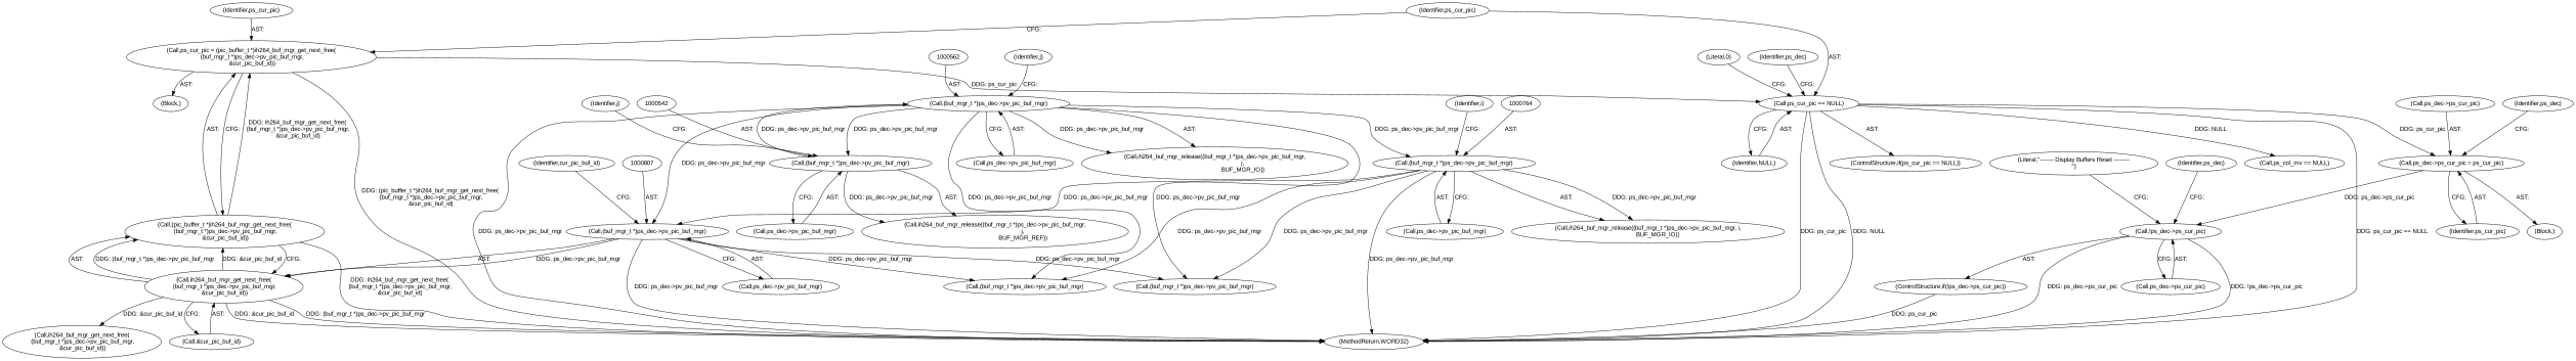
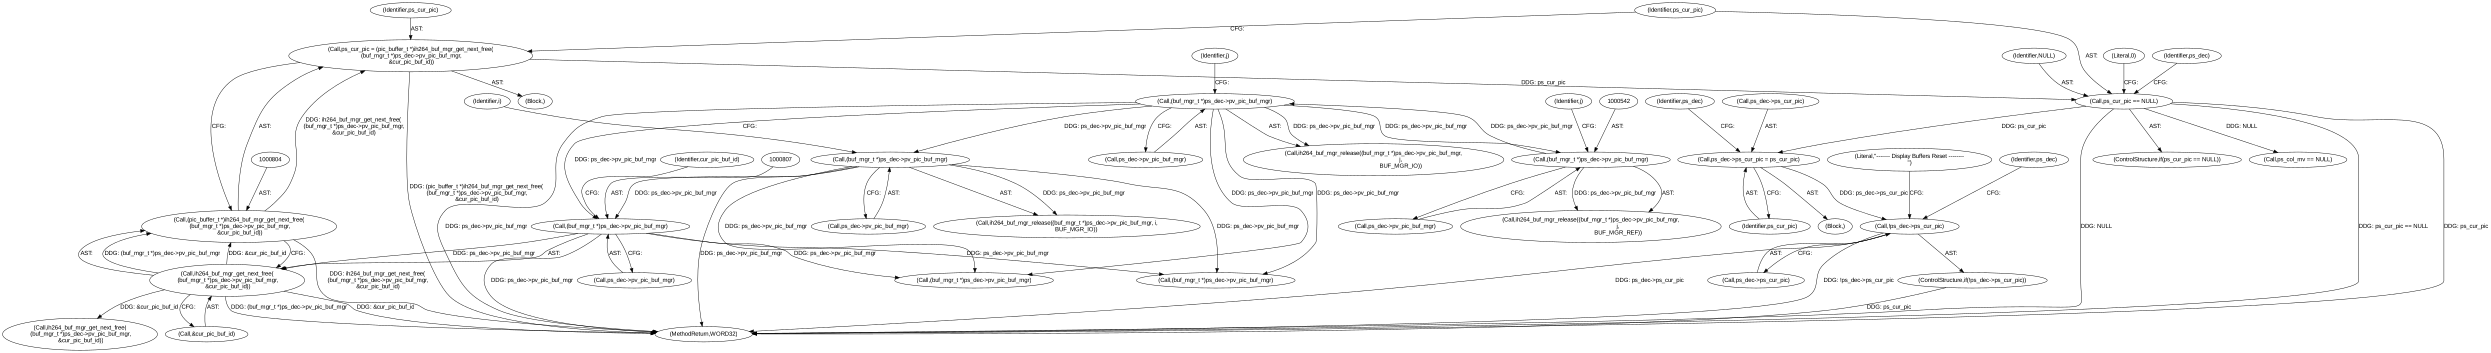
  digraph {
    fontname="Liberation Sans"
    node [fontname="Liberation Sans"]
    edge [fontname="Liberation Sans"]
    n1 [label="(Call,ps_dec->ps_cur_pic = ps_cur_pic)"]
    n2 [label="(Call,!ps_dec->ps_cur_pic)"]
    n3 [label="(Identifier,ps_cur_pic)"]
    n4 [label="(Block,)"]
    n5 [label="(MethodReturn,WORD32)"]
    n6 [label="(ControlStructure,if(!ps_dec->ps_cur_pic))"]
    n7 [label="(Call,ps_dec->ps_cur_pic)"]
    n8 [label="(Call,ps_cur_pic == NULL)"]
    n9 [label="(Identifier,NULL)"]
    n10 [label="(ControlStructure,if(ps_cur_pic == NULL))"]
    n11 [label="(Call,ps_col_mv == NULL)"]
    n12 [label="(Call,ps_cur_pic = (pic_buffer_t *)ih264_buf_mgr_get_next_free(\n (buf_mgr_t *)ps_dec->pv_pic_buf_mgr,\n &cur_pic_buf_id))"]
    n13 [label="(Call,(pic_buffer_t *)ih264_buf_mgr_get_next_free(\n (buf_mgr_t *)ps_dec->pv_pic_buf_mgr,\n &cur_pic_buf_id))"]
    n14 [label="(Block,)"]
    n15 [label="(Call,ih264_buf_mgr_get_next_free(\n (buf_mgr_t *)ps_dec->pv_pic_buf_mgr,\n &cur_pic_buf_id))"]
    n16 [label="(Call,&cur_pic_buf_id)"]
    n17 [label="(Call,ih264_buf_mgr_get_next_free(\n (buf_mgr_t *)ps_dec->pv_pic_buf_mgr,\n &cur_pic_buf_id))"]
    n18 [label="(Call,(buf_mgr_t *)ps_dec->pv_pic_buf_mgr)"]
    n19 [label="(Call,ps_dec->pv_pic_buf_mgr)"]
    n20 [label="(Call,(buf_mgr_t *)ps_dec->pv_pic_buf_mgr)"]
    n21 [label="(Call,(buf_mgr_t *)ps_dec->pv_pic_buf_mgr)"]
    n22 [label="(Call,(buf_mgr_t *)ps_dec->pv_pic_buf_mgr)"]
    n23 [label="(Call,ih264_buf_mgr_release((buf_mgr_t *)ps_dec->pv_pic_buf_mgr, i,\n            BUF_MGR_IO))"]
    n24 [label="(Call,ps_dec->pv_pic_buf_mgr)"]
    n25 [label="(Call,(buf_mgr_t *)ps_dec->pv_pic_buf_mgr)"]
    n26 [label="(Call,(buf_mgr_t *)ps_dec->pv_pic_buf_mgr)"]
    n27 [label="(Call,ps_dec->pv_pic_buf_mgr)"]
    n28 [label="(Call,ih264_buf_mgr_release((buf_mgr_t *)ps_dec->pv_pic_buf_mgr,\n                                  j,\n                                  BUF_MGR_IO))"]
    n29 [label="(Call,ih264_buf_mgr_release((buf_mgr_t *)ps_dec->pv_pic_buf_mgr,\n                                  j,\n                                  BUF_MGR_REF))"]
    n30 [label="(Call,ps_dec->pv_pic_buf_mgr)"]
    n31 [label="(Identifier,ps_dec)"]
    n32 [label="(Identifier,ps_cur_pic)"]
    n33 [label="(Identifier,ps_cur_pic)"]
    n34 [label="(Call,ps_dec->ps_cur_pic)"]
    n35 [label="(Identifier,j)"]
    n36 [label="(Literal,0)"]
    n37 [label="(Identifier,ps_dec)"]
    n38 [label="(Identifier,ps_dec)"]
    n39 [label="(Identifier,i)"]
    n40 [label="(Identifier,cur_pic_buf_id)"]
    n41 [label="(Literal,\"------- Display Buffers Reset --------\n\")"]
    n42 [label="(Identifier,j)"]
+   1000804
    1000807
-   1000764
-   1000562
    1000542
    n1 -> n2 [label="DDG: ps_dec->ps_cur_pic"]
    n1 -> n3 [label="CFG: "]
    n1 -> n4 [label="AST: "]
    n2 -> n5 [label="DDG: ps_dec->ps_cur_pic"]
    n2 -> n5 [label="DDG: !ps_dec->ps_cur_pic"]
    n2 -> n6 [label="AST: "]
    n2 -> n7 [label="CFG: "]
    n3 -> n1 [label="AST: "]
    n6 -> n5 [label="DDG: ps_cur_pic"]
    n7 -> n2 [label="AST: "]
    n8 -> n1 [label="DDG: ps_cur_pic"]
    n8 -> n5 [label="DDG: NULL"]
    n8 -> n5 [label="DDG: ps_cur_pic == NULL"]
    n8 -> n5 [label="DDG: ps_cur_pic"]
-   n8 -> n9 [label="CFG: "]
    n8 -> n10 [label="AST: "]
    n8 -> n11 [label="DDG: NULL"]
    n9 -> n8 [label="AST: "]
    n12 -> n5 [label="DDG: (pic_buffer_t *)ih264_buf_mgr_get_next_free(\n (buf_mgr_t *)ps_dec->pv_pic_buf_mgr,\n &cur_pic_buf_id)"]
    n12 -> n8 [label="DDG: ps_cur_pic"]
    n12 -> n13 [label="CFG: "]
    n12 -> n14 [label="AST: "]
    n13 -> n5 [label="DDG: ih264_buf_mgr_get_next_free(\n (buf_mgr_t *)ps_dec->pv_pic_buf_mgr,\n &cur_pic_buf_id)"]
    n13 -> n12 [label="AST: "]
    n13 -> n12 [label="DDG: ih264_buf_mgr_get_next_free(\n (buf_mgr_t *)ps_dec->pv_pic_buf_mgr,\n &cur_pic_buf_id)"]
    n13 -> n15 [label="CFG: "]
    n15 -> n5 [label="DDG: (buf_mgr_t *)ps_dec->pv_pic_buf_mgr"]
    n15 -> n5 [label="DDG: &cur_pic_buf_id"]
    n15 -> n13 [label="AST: "]
    n15 -> n13 [label="DDG: (buf_mgr_t *)ps_dec->pv_pic_buf_mgr"]
    n15 -> n13 [label="DDG: &cur_pic_buf_id"]
    n15 -> n16 [label="CFG: "]
    n15 -> n17 [label="DDG: &cur_pic_buf_id"]
    n16 -> n15 [label="AST: "]
    n18 -> n5 [label="DDG: ps_dec->pv_pic_buf_mgr"]
    n18 -> n15 [label="AST: "]
    n18 -> n15 [label="DDG: ps_dec->pv_pic_buf_mgr"]
    n18 -> n19 [label="CFG: "]
    n18 -> n20 [label="DDG: ps_dec->pv_pic_buf_mgr"]
    n18 -> n21 [label="DDG: ps_dec->pv_pic_buf_mgr"]
    n19 -> n18 [label="AST: "]
    n22 -> n5 [label="DDG: ps_dec->pv_pic_buf_mgr"]
    n22 -> n18 [label="DDG: ps_dec->pv_pic_buf_mgr"]
    n22 -> n20 [label="DDG: ps_dec->pv_pic_buf_mgr"]
    n22 -> n21 [label="DDG: ps_dec->pv_pic_buf_mgr"]
    n22 -> n23 [label="AST: "]
    n22 -> n23 [label="DDG: ps_dec->pv_pic_buf_mgr"]
    n22 -> n24 [label="CFG: "]
    n24 -> n22 [label="AST: "]
    n25 -> n5 [label="DDG: ps_dec->pv_pic_buf_mgr"]
    n25 -> n18 [label="DDG: ps_dec->pv_pic_buf_mgr"]
    n25 -> n20 [label="DDG: ps_dec->pv_pic_buf_mgr"]
    n25 -> n21 [label="DDG: ps_dec->pv_pic_buf_mgr"]
    n25 -> n22 [label="DDG: ps_dec->pv_pic_buf_mgr"]
    n25 -> n26 [label="DDG: ps_dec->pv_pic_buf_mgr"]
    n25 -> n27 [label="CFG: "]
    n25 -> n28 [label="AST: "]
    n25 -> n28 [label="DDG: ps_dec->pv_pic_buf_mgr"]
    n26 -> n25 [label="DDG: ps_dec->pv_pic_buf_mgr"]
    n26 -> n29 [label="AST: "]
    n26 -> n29 [label="DDG: ps_dec->pv_pic_buf_mgr"]
    n26 -> n30 [label="CFG: "]
    n27 -> n25 [label="AST: "]
    n30 -> n26 [label="AST: "]
    n31 -> n1 [label="CFG: "]
    n32 -> n12 [label="AST: "]
    n33 -> n8 [label="AST: "]
    n33 -> n12 [label="CFG: "]
    n34 -> n1 [label="AST: "]
    n35 -> n25 [label="CFG: "]
    n36 -> n8 [label="CFG: "]
    n37 -> n2 [label="CFG: "]
    n38 -> n8 [label="CFG: "]
    n39 -> n22 [label="CFG: "]
    n40 -> n18 [label="CFG: "]
    n41 -> n2 [label="CFG: "]
    n42 -> n26 [label="CFG: "]
+   1000804 -> n13 [label="AST: "]
    1000807 -> n18 [label="AST: "]
-   1000764 -> n22 [label="AST: "]
-   1000562 -> n25 [label="AST: "]
    1000542 -> n26 [label="AST: "]
  }
